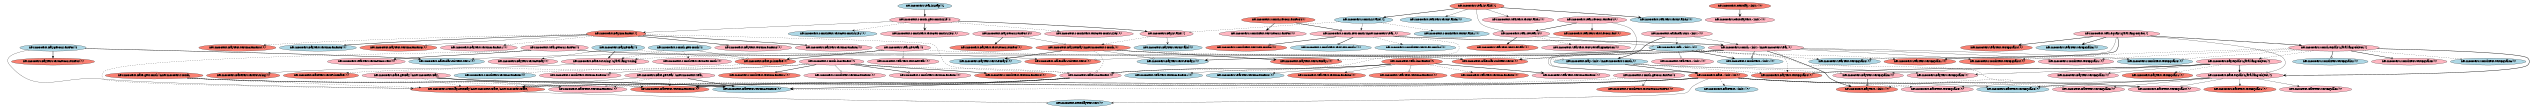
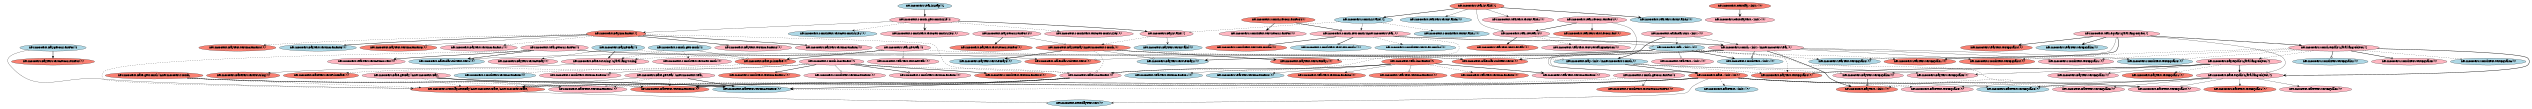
  digraph {
    node [fillcolor=lightpink style=filled]
    edge [arrowhead=normal style=bold]
    "net.mooctest.Year.increment()Z" [fillcolor=salmon]
    "net.mooctest.YearTest.testIncrement1()V" [fillcolor=lightblue]
    "net.mooctest.Date.increment()V"
    "net.mooctest.YearTest.testIncrement2()V" [fillcolor=lightblue]
    "net.mooctest.YearTest.testIncrement3()V" [fillcolor=salmon]
    "net.mooctest.YearTest.testIncrement4()V" [fillcolor=salmon]
    "net.mooctest.YearTest.testIncrement5()V" [fillcolor=salmon]
    "net.mooctest.YearTest.testIncrement6()V"
    "net.mooctest.DateTest.testIncrement3()V" [fillcolor=lightblue]
    "net.mooctest.Nextday.nextDay(Lnet/mooctest/Date;)Lnet/mooctest/Date;" [fillcolor=salmon]
    "net.mooctest.DateTest.testIncrement1()V"
    "net.mooctest.DateTest.testIncrement2()V" [fillcolor=salmon]
    "net.mooctest.Date.getDay()Lnet/mooctest/Day;"
    "net.mooctest.NextdayTest.test()V" [fillcolor=lightblue]
    "net.mooctest.Date.<init>(III)V" [fillcolor=salmon]
    "net.mooctest.DateTest.testEquals3()V"
    "net.mooctest.DateTest.testEquals4()V"
    "net.mooctest.DateTest.testEquals5()V"
    "net.mooctest.DateTest.testEquals6()V" [fillcolor=lightblue]
    "net.mooctest.DateTest.<init>()V" [fillcolor=lightblue]
    "net.mooctest.Date.getYear()Lnet/mooctest/Year;"
    "net.mooctest.Date.getMonth()Lnet/mooctest/Month;" [fillcolor=salmon]
    "net.mooctest.Month.equals(Ljava/lang/Object;)Z"
    "net.mooctest.MonthTest.testEquals1()V"
    "net.mooctest.MonthTest.testEquals2()V" [fillcolor=lightblue]
    "net.mooctest.MonthTest.testEquals3()V" [fillcolor=lightblue]
    "net.mooctest.MonthTest.testEquals4()V" [fillcolor=salmon]
    "net.mooctest.Date.equals(Ljava/lang/Object;)Z"
    "net.mooctest.MonthTest.testEquals5()V"
    "net.mooctest.MonthTest.testEquals6()V" [fillcolor=lightblue]
    "net.mooctest.Day.equals(Ljava/lang/Object;)Z"
    "net.mooctest.DateTest.testEquals1()V" [fillcolor=salmon]
    "net.mooctest.DateTest.testEquals2()V"
    "net.mooctest.DayTest.testEquals4()V" [fillcolor=salmon]
    "net.mooctest.DayTest.testEquals3()V"
    "net.mooctest.DayTest.testEquals5()V"
    "net.mooctest.DayTest.testEquals1()V" [fillcolor=salmon]
    "net.mooctest.DayTest.testEquals2()V"
    "net.mooctest.Month.<init>(ILnet/mooctest/Year;)V"
    "net.mooctest.DayTest.<init>()V" [fillcolor=salmon]
    "net.mooctest.DayTest.testSetDay1()V" [fillcolor=salmon]
    "net.mooctest.DayTest.testSetDay2()V" [fillcolor=lightblue]
    "net.mooctest.MonthTest.<init>()V" [fillcolor=lightblue]
    "net.mooctest.Year.getYear()I"
    "net.mooctest.YearTest.testGetYear()V"
    "net.mooctest.Date.toString()Ljava/lang/String;"
    "net.mooctest.CalendarUnitTest.test0()V" [fillcolor=salmon]
    "net.mooctest.Date.printDate()V" [fillcolor=salmon]
    "net.mooctest.DateTest.testToString()V" [fillcolor=salmon]
    "net.mooctest.DateTest.testPrintDate()V" [fillcolor=salmon]
    "net.mooctest.CalendarUnit.<init>()V"
    "net.mooctest.Year.<init>(I)V" [fillcolor=lightblue]
    "net.mooctest.Day.<init>(ILnet/mooctest/Month;)V" [fillcolor=lightblue]
    "net.mooctest.CalendarUnitTest.test1()V" [fillcolor=lightblue]
    "net.mooctest.CalendarUnitTest.test2()V" [fillcolor=salmon]
    "net.mooctest.YearTest.testEquals1()V" [fillcolor=salmon]
    "net.mooctest.YearTest.testEquals2()V" [fillcolor=lightblue]
    "net.mooctest.YearTest.<init>()V"
    "net.mooctest.Year.setYear(I)V"
    "net.mooctest.YearTest.testSetYearException()V"
    "net.mooctest.YearTest.testSetYear()V" [fillcolor=salmon]
    "net.mooctest.Year.isValid()Z" [fillcolor=salmon]
    "net.mooctest.YearTest.testIsValid1()V"
    "net.mooctest.YearTest.testIsValid2()V" [fillcolor=lightblue]
    "net.mooctest.Month.isValid()Z" [fillcolor=lightblue]
    "net.mooctest.YearTest.testIsValid3()V" [fillcolor=lightblue]
    "net.mooctest.Month.setMonth(ILnet/mooctest/Year;)V"
    "net.mooctest.Day.isValid()Z"
    "net.mooctest.MonthTest.testIsValid1()V" [fillcolor=lightblue]
    "net.mooctest.MonthTest.testSetMonth1()V" [fillcolor=lightblue]
    "net.mooctest.MonthTest.testSetMonth2()V" [fillcolor=lightblue]
    "net.mooctest.MonthTest.testSetMonth3()V" [fillcolor=salmon]
    "net.mooctest.Year.setCurrentPos(I)V"
    "net.mooctest.YearTest.testSetCurrent()V" [fillcolor=salmon]
    "net.mooctest.Month.getMonthSize()I"
    "net.mooctest.Day.increment()Z" [fillcolor=salmon]
    "net.mooctest.MonthTest.testGetMonthSize1()V" [fillcolor=lightblue]
    "net.mooctest.MonthTest.testGetMonthSize2()V"
    "net.mooctest.MonthTest.testGetMonthSize3()V"
    "net.mooctest.Day.setDay(ILnet/mooctest/Month;)V" [fillcolor=salmon]
    "net.mooctest.DayTest.testIsValid()V" [fillcolor=lightblue]
    "net.mooctest.DayTest.testIncrement1()V"
    "net.mooctest.DayTest.testIncrement2()V"
    "net.mooctest.DayTest.testIncrement3()V"
    "net.mooctest.DayTest.testIncrement4()V" [fillcolor=salmon]
    "net.mooctest.DayTest.testIncrement5()V" [fillcolor=lightblue]
    "net.mooctest.DayTest.testIncrement6()V" [fillcolor=salmon]
    "net.mooctest.DayTest.testSetDay3()V" [fillcolor=lightblue]
    "net.mooctest.Month.increment()Z"
    "net.mooctest.MonthTest.testIncrement1()V" [fillcolor=salmon]
    "net.mooctest.MonthTest.testIncrement2()V"
    "net.mooctest.MonthTest.testIncrement3()V"
    "net.mooctest.MonthTest.testIncrement4()V" [fillcolor=salmon]
    "net.mooctest.MonthTest.testIncrement5()V" [fillcolor=lightblue]
    "net.mooctest.MonthTest.testIncrement6()V"
    "net.mooctest.Year.equals(Ljava/lang/Object;)Z"
    "net.mooctest.YearTest.testEquals3()V" [fillcolor=lightblue]
    "net.mooctest.YearTest.testEquals4()V" [fillcolor=salmon]
    "net.mooctest.Day.getDay()I" [fillcolor=lightblue]
    "net.mooctest.DayTest.testGetDay()V"
    "net.mooctest.Month.getMonth()I" [fillcolor=lightblue]
    "net.mooctest.MonthTest.testGetMonth()V"
    "net.mooctest.Year.getCurrentPos()I"
    "net.mooctest.YearTest.testGetCurrent()V"
    "net.mooctest.Month.setCurrentPos(I)V" [fillcolor=salmon]
    "net.mooctest.MonthTest.testSetCurrentPos()V"
    "net.mooctest.Day.setCurrentPos(I)V"
    "net.mooctest.DayTest.testSetCurrentPos()V" [fillcolor=salmon]
    "net.mooctest.Day.getCurrentPos()I" [fillcolor=lightblue]
    "net.mooctest.DayTest.testGetCurrentPos()V" [fillcolor=salmon]
    "net.mooctest.Month.getCurrentPos()I"
    "net.mooctest.MonthTest.testGetCurrentPos()V" [fillcolor=salmon]
    "net.mooctest.Year.isLeap()Z" [fillcolor=lightblue]
    "net.mooctest.Nextday.<init>()V" [fillcolor=salmon]
    "net.mooctest.NextdayTest.<init>()V"
    "net.mooctest.Year.increment()Z" -> "net.mooctest.YearTest.testIncrement1()V" [style=solid]
    "net.mooctest.Year.increment()Z" -> "net.mooctest.Date.increment()V"
    "net.mooctest.Year.increment()Z" -> "net.mooctest.YearTest.testIncrement2()V" [style=solid]
    "net.mooctest.Year.increment()Z" -> "net.mooctest.YearTest.testIncrement3()V" [arrowhead=vee style=solid]
    "net.mooctest.Year.increment()Z" -> "net.mooctest.YearTest.testIncrement4()V" [arrowhead=odot style=solid]
    "net.mooctest.Year.increment()Z" -> "net.mooctest.YearTest.testIncrement5()V" [arrowhead=vee style=dashed]
    "net.mooctest.Year.increment()Z" -> "net.mooctest.YearTest.testIncrement6()V" [arrowhead=vee]
    "net.mooctest.Date.increment()V" -> "net.mooctest.DateTest.testIncrement3()V" [arrowhead=vee]
    "net.mooctest.Date.increment()V" -> "net.mooctest.Nextday.nextDay(Lnet/mooctest/Date;)Lnet/mooctest/Date;" [arrowhead=vee style=dashed]
    "net.mooctest.Date.increment()V" -> "net.mooctest.DateTest.testIncrement1()V" [arrowhead=vee style=dashed]
    "net.mooctest.Date.increment()V" -> "net.mooctest.DateTest.testIncrement2()V" [arrowhead=vee]
    "net.mooctest.Nextday.nextDay(Lnet/mooctest/Date;)Lnet/mooctest/Date;" -> "net.mooctest.NextdayTest.test()V" [arrowhead=odot style=solid]
    "net.mooctest.Date.getDay()Lnet/mooctest/Day;" -> "net.mooctest.DateTest.testIncrement3()V"
    "net.mooctest.Date.getDay()Lnet/mooctest/Day;" -> "net.mooctest.Nextday.nextDay(Lnet/mooctest/Date;)Lnet/mooctest/Date;" [arrowhead=vee style=dashed]
    "net.mooctest.Date.getDay()Lnet/mooctest/Day;" -> "net.mooctest.DateTest.testIncrement1()V" [arrowhead=odot style=solid]
    "net.mooctest.Date.getDay()Lnet/mooctest/Day;" -> "net.mooctest.DateTest.testIncrement2()V" [arrowhead=vee style=solid]
    "net.mooctest.Date.<init>(III)V" -> "net.mooctest.DateTest.testIncrement3()V" [style=dashed]
    "net.mooctest.Date.<init>(III)V" -> "net.mooctest.Nextday.nextDay(Lnet/mooctest/Date;)Lnet/mooctest/Date;" [arrowhead=vee]
    "net.mooctest.Date.<init>(III)V" -> "net.mooctest.DateTest.testIncrement2()V" [arrowhead=vee]
    "net.mooctest.Date.<init>(III)V" -> "net.mooctest.NextdayTest.test()V" [arrowhead=vee style=solid]
    "net.mooctest.Date.<init>(III)V" -> "net.mooctest.DateTest.testEquals3()V" [arrowhead=odot style=dashed]
    "net.mooctest.Date.<init>(III)V" -> "net.mooctest.DateTest.testEquals4()V"
    "net.mooctest.Date.<init>(III)V" -> "net.mooctest.DateTest.testEquals5()V" [style=dashed]
    "net.mooctest.Date.<init>(III)V" -> "net.mooctest.DateTest.testEquals6()V" [arrowhead=vee style=solid]
    "net.mooctest.Date.<init>(III)V" -> "net.mooctest.DateTest.<init>()V" [style=dashed]
    "net.mooctest.Date.getYear()Lnet/mooctest/Year;" -> "net.mooctest.DateTest.testIncrement3()V"
    "net.mooctest.Date.getYear()Lnet/mooctest/Year;" -> "net.mooctest.Nextday.nextDay(Lnet/mooctest/Date;)Lnet/mooctest/Date;" [arrowhead=odot style=solid]
    "net.mooctest.Date.getYear()Lnet/mooctest/Year;" -> "net.mooctest.DateTest.testIncrement1()V" [arrowhead=odot style=dashed]
    "net.mooctest.Date.getYear()Lnet/mooctest/Year;" -> "net.mooctest.DateTest.testIncrement2()V" [arrowhead=vee style=dashed]
    "net.mooctest.Date.getMonth()Lnet/mooctest/Month;" -> "net.mooctest.DateTest.testIncrement3()V"
    "net.mooctest.Date.getMonth()Lnet/mooctest/Month;" -> "net.mooctest.Nextday.nextDay(Lnet/mooctest/Date;)Lnet/mooctest/Date;" [style=dashed]
    "net.mooctest.Date.getMonth()Lnet/mooctest/Month;" -> "net.mooctest.DateTest.testIncrement1()V" [arrowhead=vee style=dashed]
    "net.mooctest.Date.getMonth()Lnet/mooctest/Month;" -> "net.mooctest.DateTest.testIncrement2()V" [style=dashed]
    "net.mooctest.Month.equals(Ljava/lang/Object;)Z" -> "net.mooctest.MonthTest.testEquals1()V" [style=dashed]
    "net.mooctest.Month.equals(Ljava/lang/Object;)Z" -> "net.mooctest.MonthTest.testEquals2()V" [arrowhead=odot]
    "net.mooctest.Month.equals(Ljava/lang/Object;)Z" -> "net.mooctest.MonthTest.testEquals3()V" [arrowhead=odot style=dashed]
    "net.mooctest.Month.equals(Ljava/lang/Object;)Z" -> "net.mooctest.MonthTest.testEquals4()V" [style=dashed]
    "net.mooctest.Month.equals(Ljava/lang/Object;)Z" -> "net.mooctest.Date.equals(Ljava/lang/Object;)Z" [arrowhead=vee]
    "net.mooctest.Month.equals(Ljava/lang/Object;)Z" -> "net.mooctest.MonthTest.testEquals5()V" [arrowhead=odot]
    "net.mooctest.Month.equals(Ljava/lang/Object;)Z" -> "net.mooctest.MonthTest.testEquals6()V" [arrowhead=odot style=dashed]
    "net.mooctest.Month.equals(Ljava/lang/Object;)Z" -> "net.mooctest.Day.equals(Ljava/lang/Object;)Z" [style=dashed]
    "net.mooctest.Date.equals(Ljava/lang/Object;)Z" -> "net.mooctest.DateTest.testEquals3()V" [arrowhead=vee style=solid]
    "net.mooctest.Date.equals(Ljava/lang/Object;)Z" -> "net.mooctest.DateTest.testEquals4()V" [arrowhead=odot style=solid]
    "net.mooctest.Date.equals(Ljava/lang/Object;)Z" -> "net.mooctest.DateTest.testEquals5()V" [style=solid]
    "net.mooctest.Date.equals(Ljava/lang/Object;)Z" -> "net.mooctest.DateTest.testEquals6()V"
    "net.mooctest.Date.equals(Ljava/lang/Object;)Z" -> "net.mooctest.DateTest.testEquals1()V" [style=solid]
    "net.mooctest.Date.equals(Ljava/lang/Object;)Z" -> "net.mooctest.DateTest.testEquals2()V" [arrowhead=vee style=solid]
    "net.mooctest.Day.equals(Ljava/lang/Object;)Z" -> "net.mooctest.Date.equals(Ljava/lang/Object;)Z"
    "net.mooctest.Day.equals(Ljava/lang/Object;)Z" -> "net.mooctest.DayTest.testEquals4()V" [arrowhead=odot]
    "net.mooctest.Day.equals(Ljava/lang/Object;)Z" -> "net.mooctest.DayTest.testEquals3()V" [style=solid]
    "net.mooctest.Day.equals(Ljava/lang/Object;)Z" -> "net.mooctest.DayTest.testEquals5()V" [arrowhead=vee style=solid]
    "net.mooctest.Day.equals(Ljava/lang/Object;)Z" -> "net.mooctest.DayTest.testEquals1()V" [style=dashed]
    "net.mooctest.Day.equals(Ljava/lang/Object;)Z" -> "net.mooctest.DayTest.testEquals2()V" [arrowhead=vee style=solid]
    "net.mooctest.DayTest.testEquals3()V" -> "net.mooctest.DayTest.<init>()V" [arrowhead=odot]
    "net.mooctest.Month.<init>(ILnet/mooctest/Year;)V" -> "net.mooctest.Date.<init>(III)V" [style=solid]
    "net.mooctest.Month.<init>(ILnet/mooctest/Year;)V" -> "net.mooctest.MonthTest.testEquals1()V" [arrowhead=odot style=solid]
    "net.mooctest.Month.<init>(ILnet/mooctest/Year;)V" -> "net.mooctest.MonthTest.testEquals3()V" [style=solid]
    "net.mooctest.Month.<init>(ILnet/mooctest/Year;)V" -> "net.mooctest.MonthTest.testEquals4()V" [style=solid]
    "net.mooctest.Month.<init>(ILnet/mooctest/Year;)V" -> "net.mooctest.DayTest.testEquals4()V" [style=dashed]
    "net.mooctest.Month.<init>(ILnet/mooctest/Year;)V" -> "net.mooctest.DayTest.<init>()V" [arrowhead=vee]
    "net.mooctest.Month.<init>(ILnet/mooctest/Year;)V" -> "net.mooctest.DayTest.testSetDay1()V" [arrowhead=vee style=dashed]
    "net.mooctest.Month.<init>(ILnet/mooctest/Year;)V" -> "net.mooctest.DayTest.testSetDay2()V" [arrowhead=vee]
    "net.mooctest.Month.<init>(ILnet/mooctest/Year;)V" -> "net.mooctest.MonthTest.<init>()V" [arrowhead=odot]
    "net.mooctest.Year.getYear()I" -> "net.mooctest.YearTest.testGetYear()V" [arrowhead=odot style=dashed]
    "net.mooctest.Year.getYear()I" -> "net.mooctest.Date.toString()Ljava/lang/String;" [style=dashed]
    "net.mooctest.Year.getYear()I" -> "net.mooctest.CalendarUnitTest.test0()V" [style=dashed]
    "net.mooctest.Year.getYear()I" -> "net.mooctest.Date.printDate()V" [arrowhead=vee]
    "net.mooctest.Date.toString()Ljava/lang/String;" -> "net.mooctest.DateTest.testToString()V" [style=solid]
    "net.mooctest.Date.printDate()V" -> "net.mooctest.DateTest.testPrintDate()V" [style=dashed]
    "net.mooctest.CalendarUnit.<init>()V" -> "net.mooctest.Month.<init>(ILnet/mooctest/Year;)V" [arrowhead=vee style=solid]
    "net.mooctest.CalendarUnit.<init>()V" -> "net.mooctest.Year.<init>(I)V" [arrowhead=vee style=dashed]
    "net.mooctest.CalendarUnit.<init>()V" -> "net.mooctest.Day.<init>(ILnet/mooctest/Month;)V"
    "net.mooctest.Year.<init>(I)V" -> "net.mooctest.Date.<init>(III)V" [style=solid]
    "net.mooctest.Year.<init>(I)V" -> "net.mooctest.DayTest.<init>()V" [style=dashed]
    "net.mooctest.Year.<init>(I)V" -> "net.mooctest.MonthTest.<init>()V" [arrowhead=vee]
    "net.mooctest.Year.<init>(I)V" -> "net.mooctest.CalendarUnitTest.test0()V" [arrowhead=vee style=dashed]
    "net.mooctest.Year.<init>(I)V" -> "net.mooctest.CalendarUnitTest.test1()V" [arrowhead=vee style=solid]
    "net.mooctest.Year.<init>(I)V" -> "net.mooctest.CalendarUnitTest.test2()V" [arrowhead=odot style=solid]
    "net.mooctest.Year.<init>(I)V" -> "net.mooctest.YearTest.testEquals1()V" [arrowhead=vee style=dashed]
    "net.mooctest.Year.<init>(I)V" -> "net.mooctest.YearTest.testEquals2()V" [style=dashed]
    "net.mooctest.Year.<init>(I)V" -> "net.mooctest.YearTest.<init>()V" [arrowhead=odot style=solid]
    "net.mooctest.Day.<init>(ILnet/mooctest/Month;)V" -> "net.mooctest.Date.<init>(III)V" [arrowhead=odot]
    "net.mooctest.Day.<init>(ILnet/mooctest/Month;)V" -> "net.mooctest.DayTest.testEquals4()V" [arrowhead=vee style=dashed]
    "net.mooctest.Day.<init>(ILnet/mooctest/Month;)V" -> "net.mooctest.DayTest.testEquals3()V" [arrowhead=odot style=dashed]
    "net.mooctest.Day.<init>(ILnet/mooctest/Month;)V" -> "net.mooctest.DayTest.testEquals5()V" [style=solid]
    "net.mooctest.Year.setYear(I)V" -> "net.mooctest.Year.<init>(I)V" [arrowhead=odot style=solid]
    "net.mooctest.Year.setYear(I)V" -> "net.mooctest.YearTest.testSetYearException()V" [style=dashed]
    "net.mooctest.Year.setYear(I)V" -> "net.mooctest.YearTest.testSetYear()V"
    "net.mooctest.Year.isValid()Z" -> "net.mooctest.Year.setYear(I)V" [style=solid]
    "net.mooctest.Year.isValid()Z" -> "net.mooctest.YearTest.testIsValid1()V" [arrowhead=vee style=solid]
    "net.mooctest.Year.isValid()Z" -> "net.mooctest.YearTest.testIsValid2()V" [arrowhead=vee]
    "net.mooctest.Year.isValid()Z" -> "net.mooctest.Month.isValid()Z"
    "net.mooctest.Year.isValid()Z" -> "net.mooctest.YearTest.testIsValid3()V" [style=solid]
    "net.mooctest.Month.isValid()Z" -> "net.mooctest.Month.setMonth(ILnet/mooctest/Year;)V" [style=solid]
    "net.mooctest.Month.isValid()Z" -> "net.mooctest.Day.isValid()Z" [arrowhead=odot style=dashed]
    "net.mooctest.Month.isValid()Z" -> "net.mooctest.MonthTest.testIsValid1()V" [style=dashed]
    "net.mooctest.Month.setMonth(ILnet/mooctest/Year;)V" -> "net.mooctest.Date.increment()V" [arrowhead=odot style=dashed]
    "net.mooctest.Month.setMonth(ILnet/mooctest/Year;)V" -> "net.mooctest.Month.<init>(ILnet/mooctest/Year;)V" [arrowhead=vee]
    "net.mooctest.Month.setMonth(ILnet/mooctest/Year;)V" -> "net.mooctest.MonthTest.testSetMonth1()V" [arrowhead=odot]
    "net.mooctest.Month.setMonth(ILnet/mooctest/Year;)V" -> "net.mooctest.MonthTest.testSetMonth2()V" [style=dashed]
    "net.mooctest.Month.setMonth(ILnet/mooctest/Year;)V" -> "net.mooctest.MonthTest.testSetMonth3()V" [arrowhead=odot]
    "net.mooctest.Day.isValid()Z" -> "net.mooctest.Day.setDay(ILnet/mooctest/Month;)V" [style=dashed]
    "net.mooctest.Day.isValid()Z" -> "net.mooctest.DayTest.testIsValid()V" [arrowhead=vee style=solid]
    "net.mooctest.Year.setCurrentPos(I)V" -> "net.mooctest.CalendarUnitTest.test0()V" [arrowhead=vee style=solid]
    "net.mooctest.Year.setCurrentPos(I)V" -> "net.mooctest.Year.setYear(I)V"
    "net.mooctest.Year.setCurrentPos(I)V" -> "net.mooctest.YearTest.testSetCurrent()V" [arrowhead=vee style=solid]
    "net.mooctest.Month.getMonthSize()I" -> "net.mooctest.Day.isValid()Z"
    "net.mooctest.Month.getMonthSize()I" -> "net.mooctest.Day.increment()Z" [arrowhead=vee style=solid]
    "net.mooctest.Month.getMonthSize()I" -> "net.mooctest.MonthTest.testGetMonthSize1()V" [arrowhead=vee style=dashed]
    "net.mooctest.Month.getMonthSize()I" -> "net.mooctest.MonthTest.testGetMonthSize2()V" [arrowhead=vee]
    "net.mooctest.Month.getMonthSize()I" -> "net.mooctest.MonthTest.testGetMonthSize3()V" [style=dashed]
    "net.mooctest.Day.increment()Z" -> "net.mooctest.Date.increment()V" [arrowhead=odot style=dashed]
    "net.mooctest.Day.increment()Z" -> "net.mooctest.DayTest.testIncrement1()V" [arrowhead=vee style=dashed]
    "net.mooctest.Day.increment()Z" -> "net.mooctest.DayTest.testIncrement2()V" [arrowhead=odot]
    "net.mooctest.Day.increment()Z" -> "net.mooctest.DayTest.testIncrement3()V" [arrowhead=odot]
    "net.mooctest.Day.increment()Z" -> "net.mooctest.DayTest.testIncrement4()V" [arrowhead=vee style=dashed]
    "net.mooctest.Day.increment()Z" -> "net.mooctest.DayTest.testIncrement5()V" [arrowhead=odot]
    "net.mooctest.Day.increment()Z" -> "net.mooctest.DayTest.testIncrement6()V" [arrowhead=odot style=solid]
    "net.mooctest.Day.setDay(ILnet/mooctest/Month;)V" -> "net.mooctest.Date.increment()V" [arrowhead=odot style=dashed]
    "net.mooctest.Day.setDay(ILnet/mooctest/Month;)V" -> "net.mooctest.DayTest.testSetDay1()V" [arrowhead=vee]
    "net.mooctest.Day.setDay(ILnet/mooctest/Month;)V" -> "net.mooctest.DayTest.testSetDay2()V" [arrowhead=odot style=solid]
    "net.mooctest.Day.setDay(ILnet/mooctest/Month;)V" -> "net.mooctest.Day.<init>(ILnet/mooctest/Month;)V" [arrowhead=odot style=dashed]
    "net.mooctest.Day.setDay(ILnet/mooctest/Month;)V" -> "net.mooctest.DayTest.testSetDay3()V" [arrowhead=vee]
    "net.mooctest.Month.increment()Z" -> "net.mooctest.Date.increment()V" [arrowhead=odot style=dashed]
    "net.mooctest.Month.increment()Z" -> "net.mooctest.MonthTest.testIncrement1()V" [arrowhead=odot]
    "net.mooctest.Month.increment()Z" -> "net.mooctest.MonthTest.testIncrement2()V" [arrowhead=odot style=solid]
    "net.mooctest.Month.increment()Z" -> "net.mooctest.MonthTest.testIncrement3()V" [arrowhead=odot]
    "net.mooctest.Month.increment()Z" -> "net.mooctest.MonthTest.testIncrement4()V"
    "net.mooctest.Month.increment()Z" -> "net.mooctest.MonthTest.testIncrement5()V" [arrowhead=odot style=dashed]
    "net.mooctest.Month.increment()Z" -> "net.mooctest.MonthTest.testIncrement6()V" [style=solid]
    "net.mooctest.Year.equals(Ljava/lang/Object;)Z" -> "net.mooctest.Month.equals(Ljava/lang/Object;)Z"
    "net.mooctest.Year.equals(Ljava/lang/Object;)Z" -> "net.mooctest.Date.equals(Ljava/lang/Object;)Z" [arrowhead=odot style=solid]
    "net.mooctest.Year.equals(Ljava/lang/Object;)Z" -> "net.mooctest.YearTest.testEquals1()V"
    "net.mooctest.Year.equals(Ljava/lang/Object;)Z" -> "net.mooctest.YearTest.testEquals2()V" [style=solid]
    "net.mooctest.Year.equals(Ljava/lang/Object;)Z" -> "net.mooctest.YearTest.testEquals3()V" [arrowhead=vee]
    "net.mooctest.Year.equals(Ljava/lang/Object;)Z" -> "net.mooctest.YearTest.testEquals4()V" [arrowhead=vee]
    "net.mooctest.Day.getDay()I" -> "net.mooctest.Date.toString()Ljava/lang/String;"
    "net.mooctest.Day.getDay()I" -> "net.mooctest.Date.printDate()V" [arrowhead=odot style=dashed]
    "net.mooctest.Day.getDay()I" -> "net.mooctest.DayTest.testGetDay()V" [style=solid]
    "net.mooctest.Month.getMonth()I" -> "net.mooctest.Date.toString()Ljava/lang/String;" [arrowhead=vee style=dashed]
    "net.mooctest.Month.getMonth()I" -> "net.mooctest.Date.printDate()V" [arrowhead=odot style=solid]
    "net.mooctest.Month.getMonth()I" -> "net.mooctest.MonthTest.testGetMonth()V" [arrowhead=vee style=dashed]
    "net.mooctest.Year.getCurrentPos()I" -> "net.mooctest.Nextday.nextDay(Lnet/mooctest/Date;)Lnet/mooctest/Date;" [arrowhead=odot style=dashed]
    "net.mooctest.Year.getCurrentPos()I" -> "net.mooctest.CalendarUnitTest.test0()V" [arrowhead=odot style=solid]
-   "net.mooctest.Day.getCurrentPos()I" -> "net.mooctest.CalendarUnitTest.test1()V" [arrowhead=vee]
+   "net.mooctest.Year.getCurrentPos()I" -> "net.mooctest.CalendarUnitTest.test1()V" [arrowhead=vee]
    "net.mooctest.Year.getCurrentPos()I" -> "net.mooctest.CalendarUnitTest.test2()V" [arrowhead=vee style=solid]
    "net.mooctest.Year.getCurrentPos()I" -> "net.mooctest.YearTest.testGetCurrent()V" [arrowhead=vee]
    "net.mooctest.Month.setCurrentPos(I)V" -> "net.mooctest.Month.setMonth(ILnet/mooctest/Year;)V" [arrowhead=odot]
    "net.mooctest.Month.setCurrentPos(I)V" -> "net.mooctest.MonthTest.testSetCurrentPos()V" [arrowhead=vee]
    "net.mooctest.Day.setCurrentPos(I)V" -> "net.mooctest.Day.setDay(ILnet/mooctest/Month;)V" [arrowhead=odot style=solid]
    "net.mooctest.Day.setCurrentPos(I)V" -> "net.mooctest.DayTest.testSetCurrentPos()V"
    "net.mooctest.Day.getCurrentPos()I" -> "net.mooctest.Nextday.nextDay(Lnet/mooctest/Date;)Lnet/mooctest/Date;" [arrowhead=vee style=solid]
    "net.mooctest.Day.getCurrentPos()I" -> "net.mooctest.DayTest.testGetCurrentPos()V"
    "net.mooctest.Month.getCurrentPos()I" -> "net.mooctest.Nextday.nextDay(Lnet/mooctest/Date;)Lnet/mooctest/Date;" [arrowhead=vee style=dashed]
    "net.mooctest.Month.getCurrentPos()I" -> "net.mooctest.MonthTest.testGetCurrentPos()V" [arrowhead=vee style=solid]
    "net.mooctest.Year.isLeap()Z" -> "net.mooctest.Month.getMonthSize()I"
    "net.mooctest.Nextday.<init>()V" -> "net.mooctest.NextdayTest.<init>()V" [arrowhead=vee]
  }
